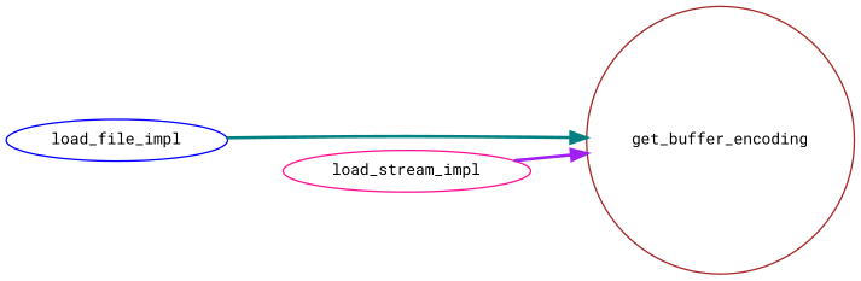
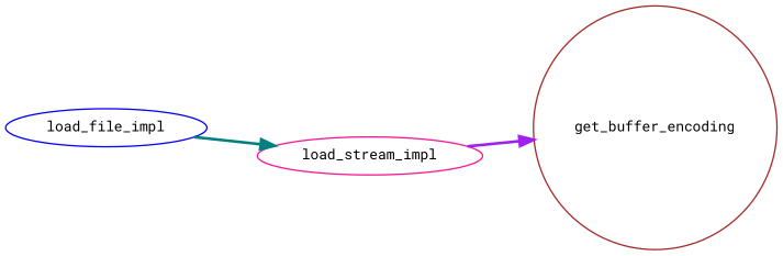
  digraph {
    fontname="Roboto Mono"
    rankdir=RL
    node [fillcolor=white fontname="Roboto Mono" fontsize=10 shape=ellipse style=filled]
    edge [dir=back fontname="Roboto Mono" fontsize=10 labelfontname=Helvetica labelfontsize=10 style=bold]
    n1 [color=brown height=0.2 label=get_buffer_encoding shape=circle width=0.4]
    n2 [color=blue height=0.2 label=load_file_impl width=0.4]
    n3 [color=deeppink height=0.2 label=load_stream_impl width=0.4]
-   n1 -> n2 [color=teal]
+   n3 -> n2 [color=teal]
    n1 -> n3 [color=purple]
  }
